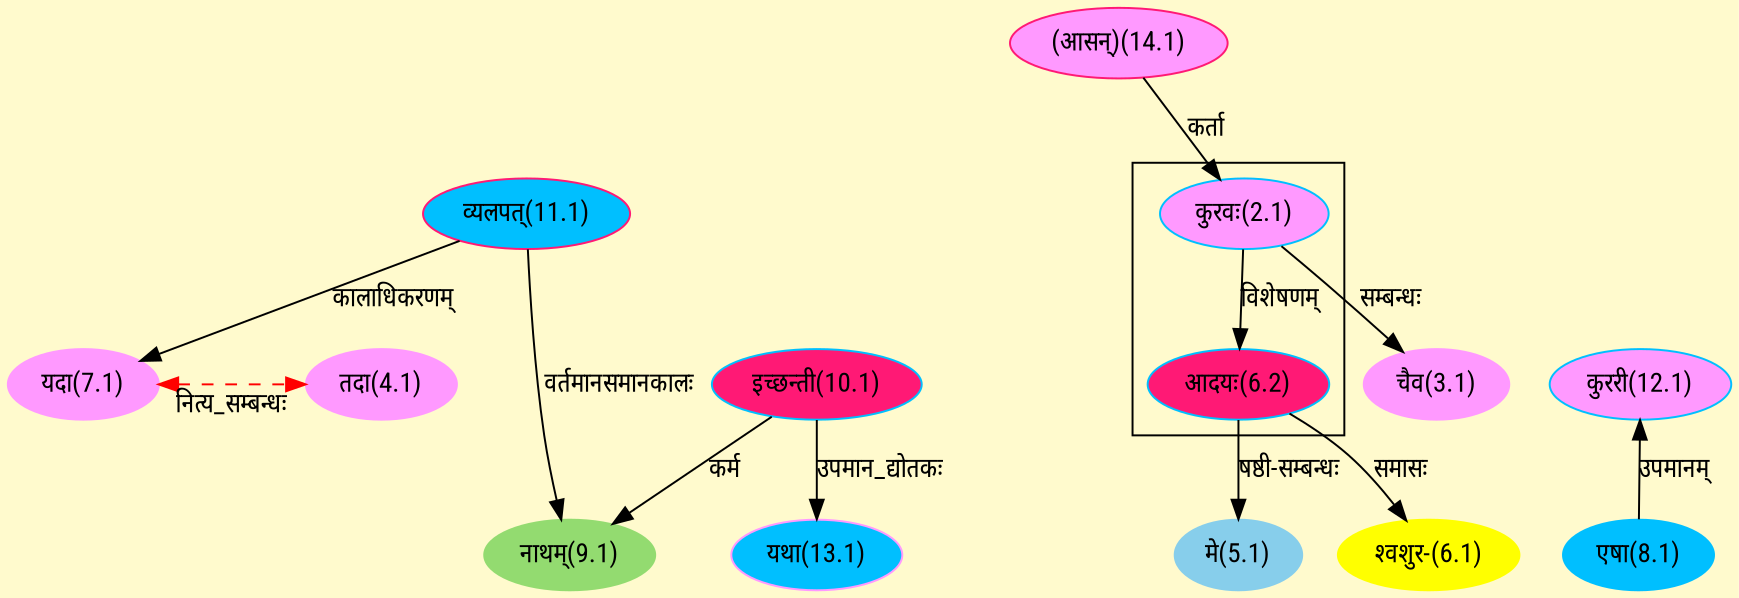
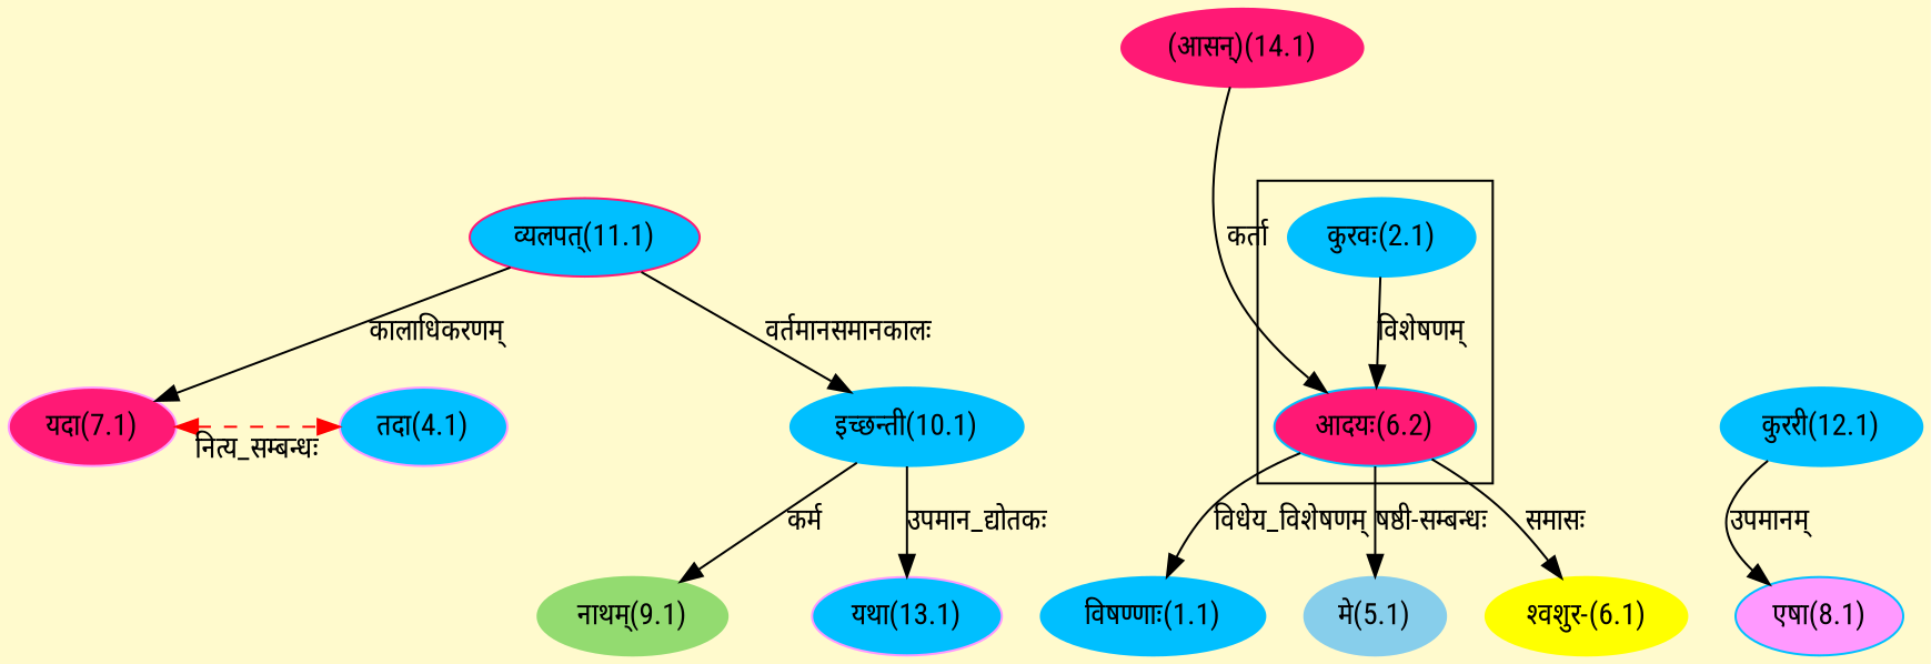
  digraph {
    bgcolor=lemonchiffon1
    compound=true
    fontname="Roboto Condensed"
    rankdir=BT
    node [color="#00BFFF" fontname="Roboto Condensed" style=filled]
    edge [dir=back fontname="Roboto Condensed"]
-   n1 [color="#FF99FF" label="तदा(4.1)"]
-   n2 [color="#FF99FF" label="यदा(7.1)"]
-   n3 [label="कुरवः(2.1)" fillcolor="#FF99FF"]
+   n1 [color="#FF99FF" label="तदा(4.1)" fillcolor="#00BFFF"]
+   n2 [color="#FF99FF" label="यदा(7.1)" fillcolor="#FF1975"]
+   n3 [label="कुरवः(2.1)"]
    n4 [fillcolor="#FF1975" label="आदयः(6.2)"]
    n5 [color="#FF1975" fillcolor="#00BFFF" label="व्यलपत्(11.1)"]
-   n6 [color="#FF1975" label="(आसन्)(14.1)" fillcolor="#FF99FF"]
-   n8 [color="#FF99FF" label="चैव(3.1)"]
+   n6 [color="#FF1975" label="(आसन्)(14.1)"]
+   n7 [label="विषण्णाः(1.1)"]
    n9 [color="#87CEEB" label="मे(5.1)"]
    n10 [color="#FFFF00" label="श्वशुर-(6.1)"]
-   n11 [label="एषा(8.1)"]
+   n11 [label="एषा(8.1)" fillcolor="#FF99FF"]
    n12 [color="#93DB70" label="नाथम्(9.1)"]
-   n13 [label="इच्छन्ती(10.1)" fillcolor="#FF1975"]
-   n14 [label="कुररी(12.1)" fillcolor="#FF99FF"]
+   n13 [label="इच्छन्ती(10.1)"]
+   n14 [label="कुररी(12.1)"]
    n15 [color="#FF99FF" fillcolor="#00BFFF" label="यथा(13.1)"]
    subgraph sub_1 {
      rank=same
      n1
      n2
    }
    subgraph cluster_2 {
      n3
      n4
    }
    n2 -> n1 [color=red dir=both label="नित्य_सम्बन्धः" style=dashed]
    n2 -> n5 [label="कालाधिकरणम्"]
    n4 -> n3 [label="विशेषणम्"]
-   n3 -> n6 [label="कर्ता"]
-   n8 -> n3 [label="सम्बन्धः"]
+   n4 -> n6 [label="कर्ता"]
+   n7 -> n4 [label="विधेय_विशेषणम्"]
    n9 -> n4 [label="षष्ठी-सम्बन्धः"]
    n10 -> n4 [label="समासः"]
    n12 -> n13 [label="कर्म"]
-   n12 -> n5 [label="वर्तमानसमानकालः"]
-   n14 -> n11 [label="उपमानम्"]
+   n13 -> n5 [label="वर्तमानसमानकालः"]
+   n11 -> n14 [label="उपमानम्"]
    n15 -> n13 [label="उपमान_द्योतकः"]
  }
